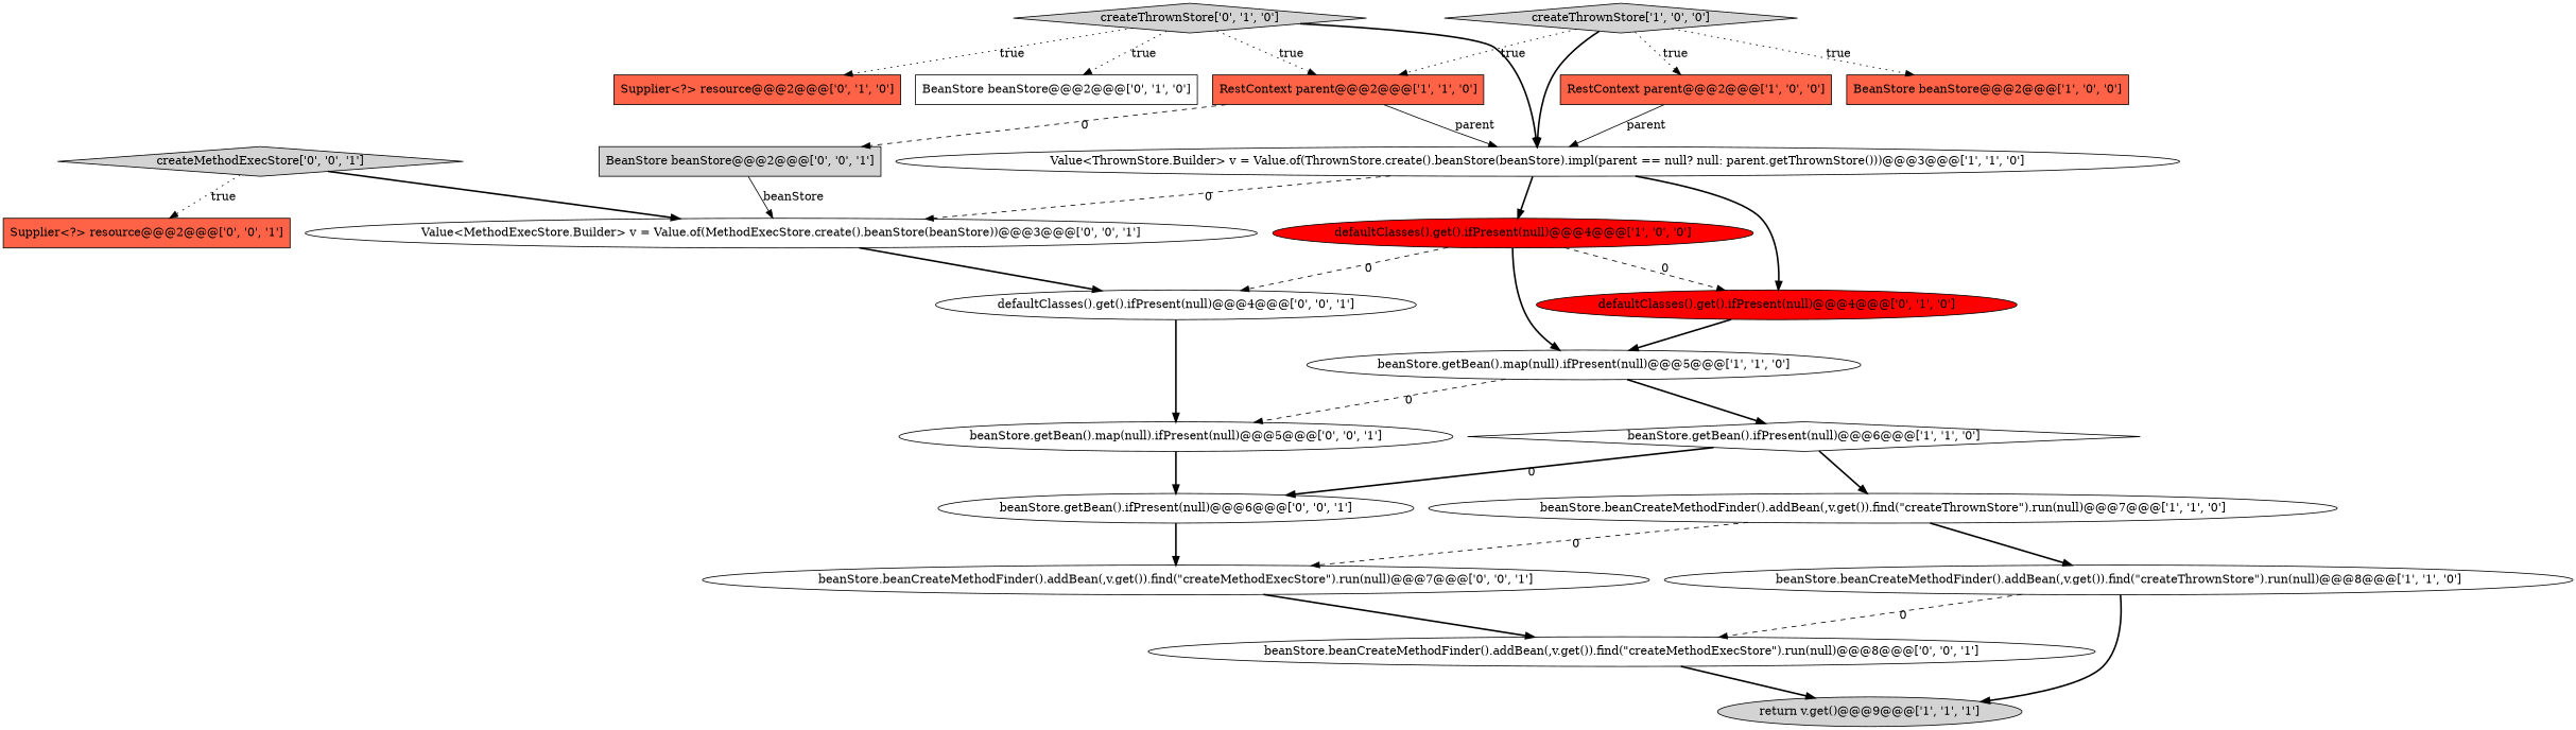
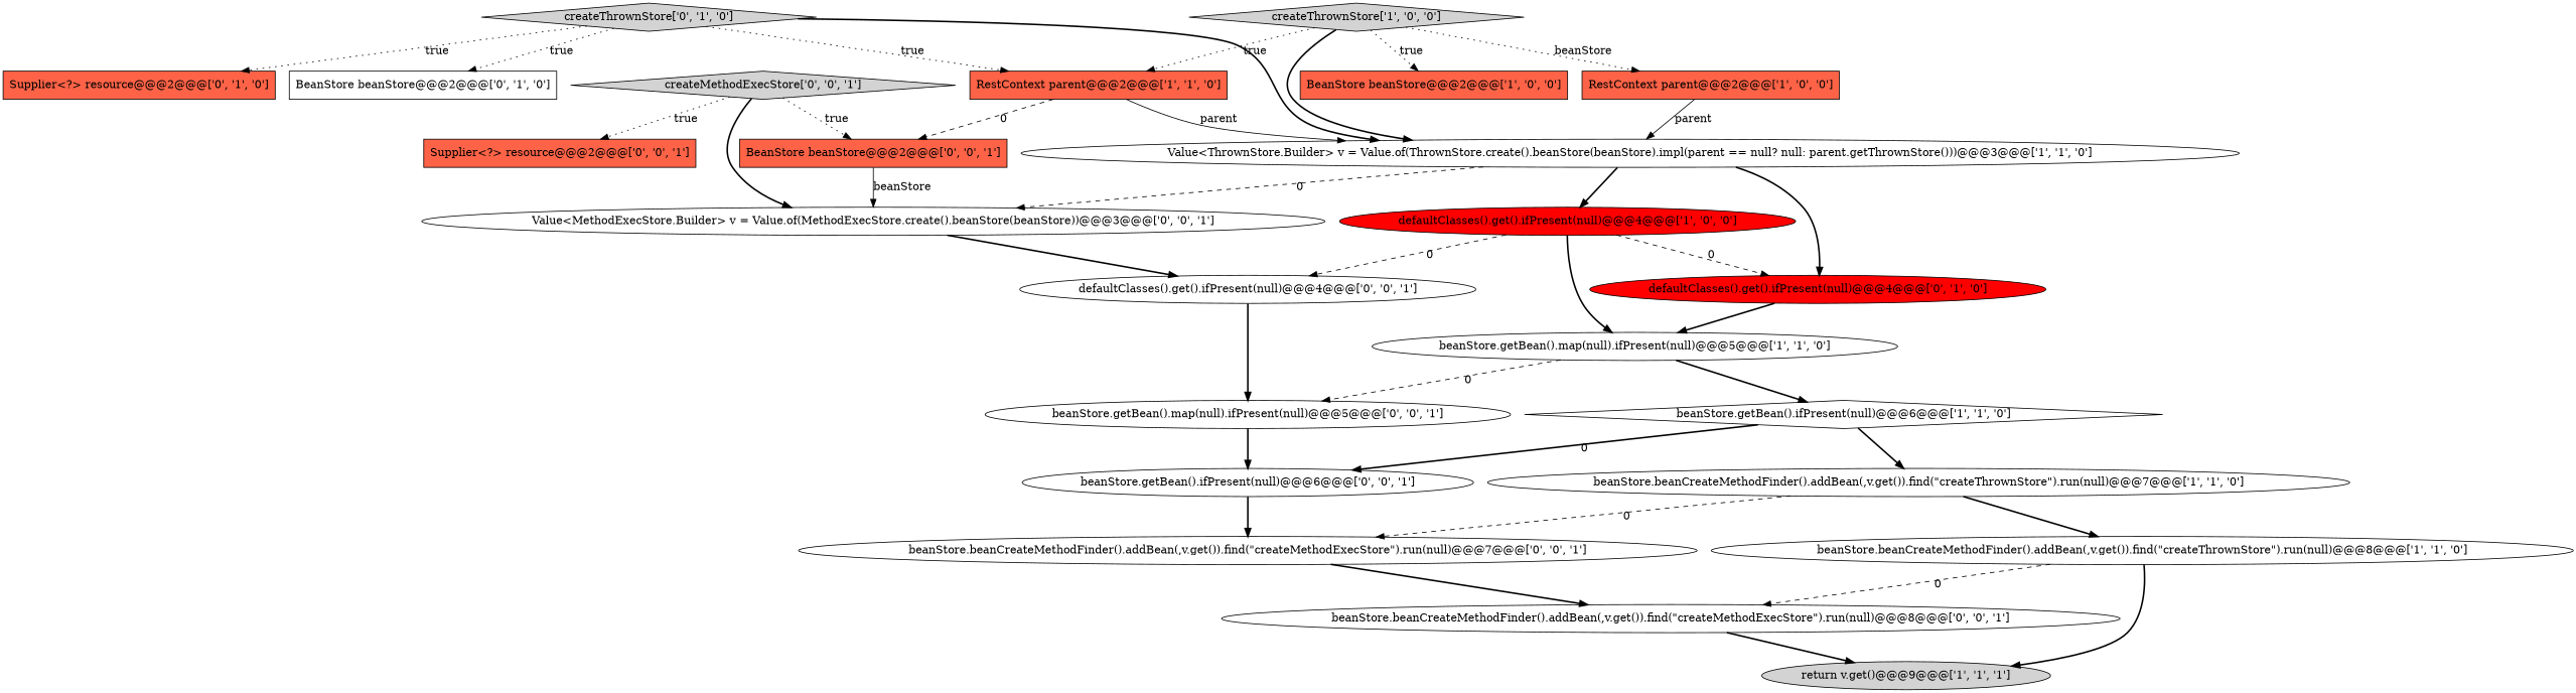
  digraph {
    node [fillcolor=white shape=ellipse style=filled]
    edge [style=bold]
    n1 [fillcolor=lightgray label="createThrownStore['0', '1', '0']" shape=diamond]
    n2 [fillcolor=tomato label="Supplier<?> resource@@@2@@@['0', '1', '0']" shape=box]
    n3 [fillcolor=tomato label="RestContext parent@@@2@@@['1', '1', '0']" shape=box]
    n4 [label="BeanStore beanStore@@@2@@@['0', '1', '0']" shape=box]
    n5 [label="Value<ThrownStore.Builder> v = Value.of(ThrownStore.create().beanStore(beanStore).impl(parent == null? null: parent.getThrownStore()))@@@3@@@['1', '1', '0']"]
-   n6 [fillcolor=lightgray label="BeanStore beanStore@@@2@@@['0', '0', '1']" shape=box]
+   n6 [fillcolor=tomato label="BeanStore beanStore@@@2@@@['0', '0', '1']" shape=box]
    n7 [label="Value<MethodExecStore.Builder> v = Value.of(MethodExecStore.create().beanStore(beanStore))@@@3@@@['0', '0', '1']"]
    n8 [fillcolor=red label="defaultClasses().get().ifPresent(null)@@@4@@@['1', '0', '0']"]
    n9 [fillcolor=red label="defaultClasses().get().ifPresent(null)@@@4@@@['0', '1', '0']"]
    n10 [label="defaultClasses().get().ifPresent(null)@@@4@@@['0', '0', '1']"]
    n11 [fillcolor=lightgray label="createThrownStore['1', '0', '0']" shape=diamond]
    n12 [fillcolor=tomato label="BeanStore beanStore@@@2@@@['1', '0', '0']" shape=box]
    n13 [fillcolor=tomato label="RestContext parent@@@2@@@['1', '0', '0']" shape=box]
    n14 [label="beanStore.getBean().map(null).ifPresent(null)@@@5@@@['1', '1', '0']"]
    n15 [label="beanStore.getBean().map(null).ifPresent(null)@@@5@@@['0', '0', '1']"]
    n16 [label="beanStore.getBean().ifPresent(null)@@@6@@@['1', '1', '0']" shape=diamond]
    n17 [label="beanStore.getBean().ifPresent(null)@@@6@@@['0', '0', '1']"]
    n18 [label="beanStore.beanCreateMethodFinder().addBean(,v.get()).find(\"createMethodExecStore\").run(null)@@@7@@@['0', '0', '1']"]
    n19 [label="beanStore.beanCreateMethodFinder().addBean(,v.get()).find(\"createMethodExecStore\").run(null)@@@8@@@['0', '0', '1']"]
    n20 [fillcolor=lightgray label="return v.get()@@@9@@@['1', '1', '1']"]
    n21 [label="beanStore.beanCreateMethodFinder().addBean(,v.get()).find(\"createThrownStore\").run(null)@@@7@@@['1', '1', '0']"]
    n22 [label="beanStore.beanCreateMethodFinder().addBean(,v.get()).find(\"createThrownStore\").run(null)@@@8@@@['1', '1', '0']"]
    n23 [fillcolor=tomato label="Supplier<?> resource@@@2@@@['0', '0', '1']" shape=box]
    n24 [fillcolor=lightgray label="createMethodExecStore['0', '0', '1']" shape=diamond]
    n1 -> n2 [label=true style=dotted]
    n1 -> n3 [label=true style=dotted]
    n1 -> n4 [label=true style=dotted]
    n1 -> n5
    n3 -> n5 [label=parent style=solid]
    n3 -> n6 [label=0 style=dashed]
    n5 -> n7 [label=0 style=dashed]
    n5 -> n8
    n5 -> n9
    n6 -> n7 [label=beanStore style=solid]
    n7 -> n10
    n8 -> n9 [label=0 style=dashed]
    n8 -> n10 [label=0 style=dashed]
    n8 -> n14
    n9 -> n14
    n10 -> n15
    n11 -> n3 [label=true style=dotted]
    n11 -> n5
    n11 -> n12 [label=true style=dotted]
-   n11 -> n13 [label=true style=dotted]
+   n11 -> n13 [label=beanStore style=dotted]
    n13 -> n5 [label=parent style=solid]
    n14 -> n15 [label=0 style=dashed]
    n14 -> n16
    n15 -> n17
    n16 -> n17 [label=0]
    n16 -> n21
    n17 -> n18
    n18 -> n19
    n19 -> n20
    n21 -> n18 [label=0 style=dashed]
    n21 -> n22
    n22 -> n19 [label=0 style=dashed]
    n22 -> n20
+   n24 -> n6 [label=true style=dotted]
    n24 -> n7
    n24 -> n23 [label=true style=dotted]
  }
